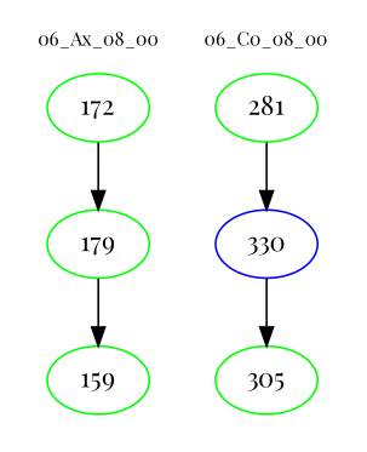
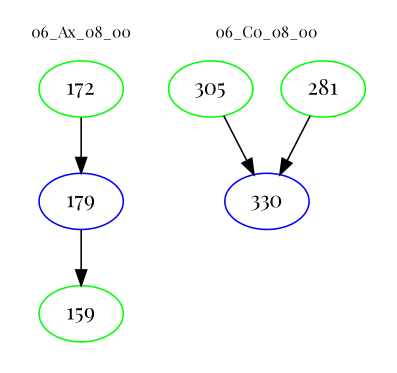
  digraph {
    fontname="Playfair Display"
    node [color=green fontname="Playfair Display"]
    edge [color=black fontname="Playfair Display"]
    n1 [label=172]
-   n2 [label=179]
+   n2 [color=blue label=179]
    n3 [label=159]
    n4 [label=281]
    n5 [color=blue label=330]
    n6 [label=305]
    subgraph cluster_1 {
      color=white
      fontsize=10
      label="06_Ax_08_00"
      n1
      n2
      n3
    }
    subgraph cluster_2 {
      color=white
      fontsize=10
      label="06_C0_08_00"
      n4
      n5
      n6
    }
    n1 -> n2
    n2 -> n3
    n4 -> n5
-   n5 -> n6
+   n6 -> n5
  }
